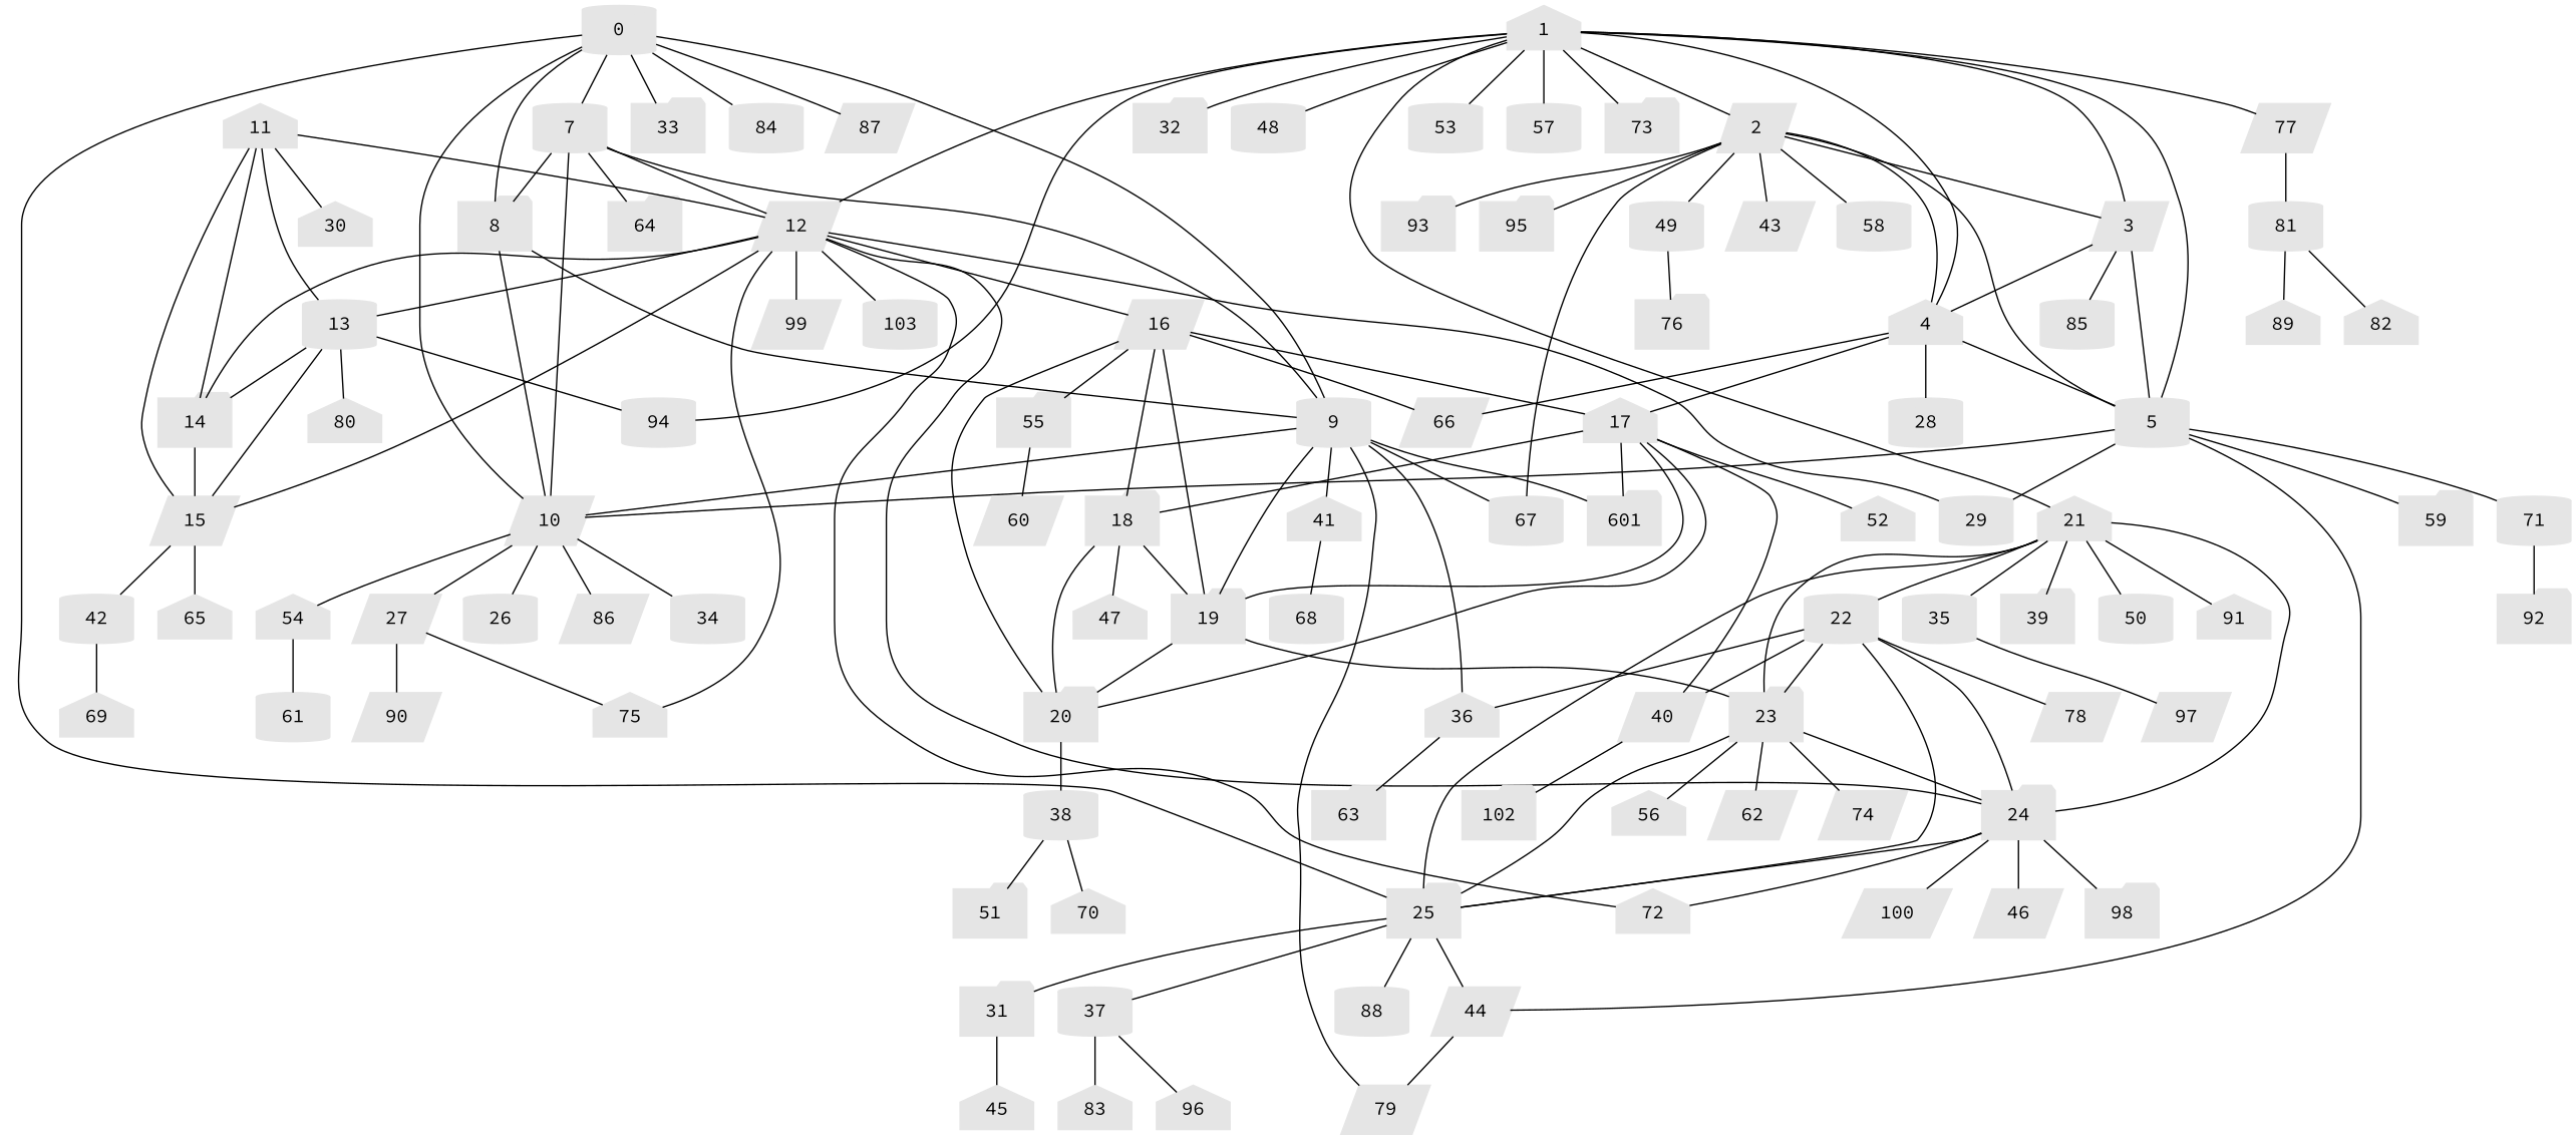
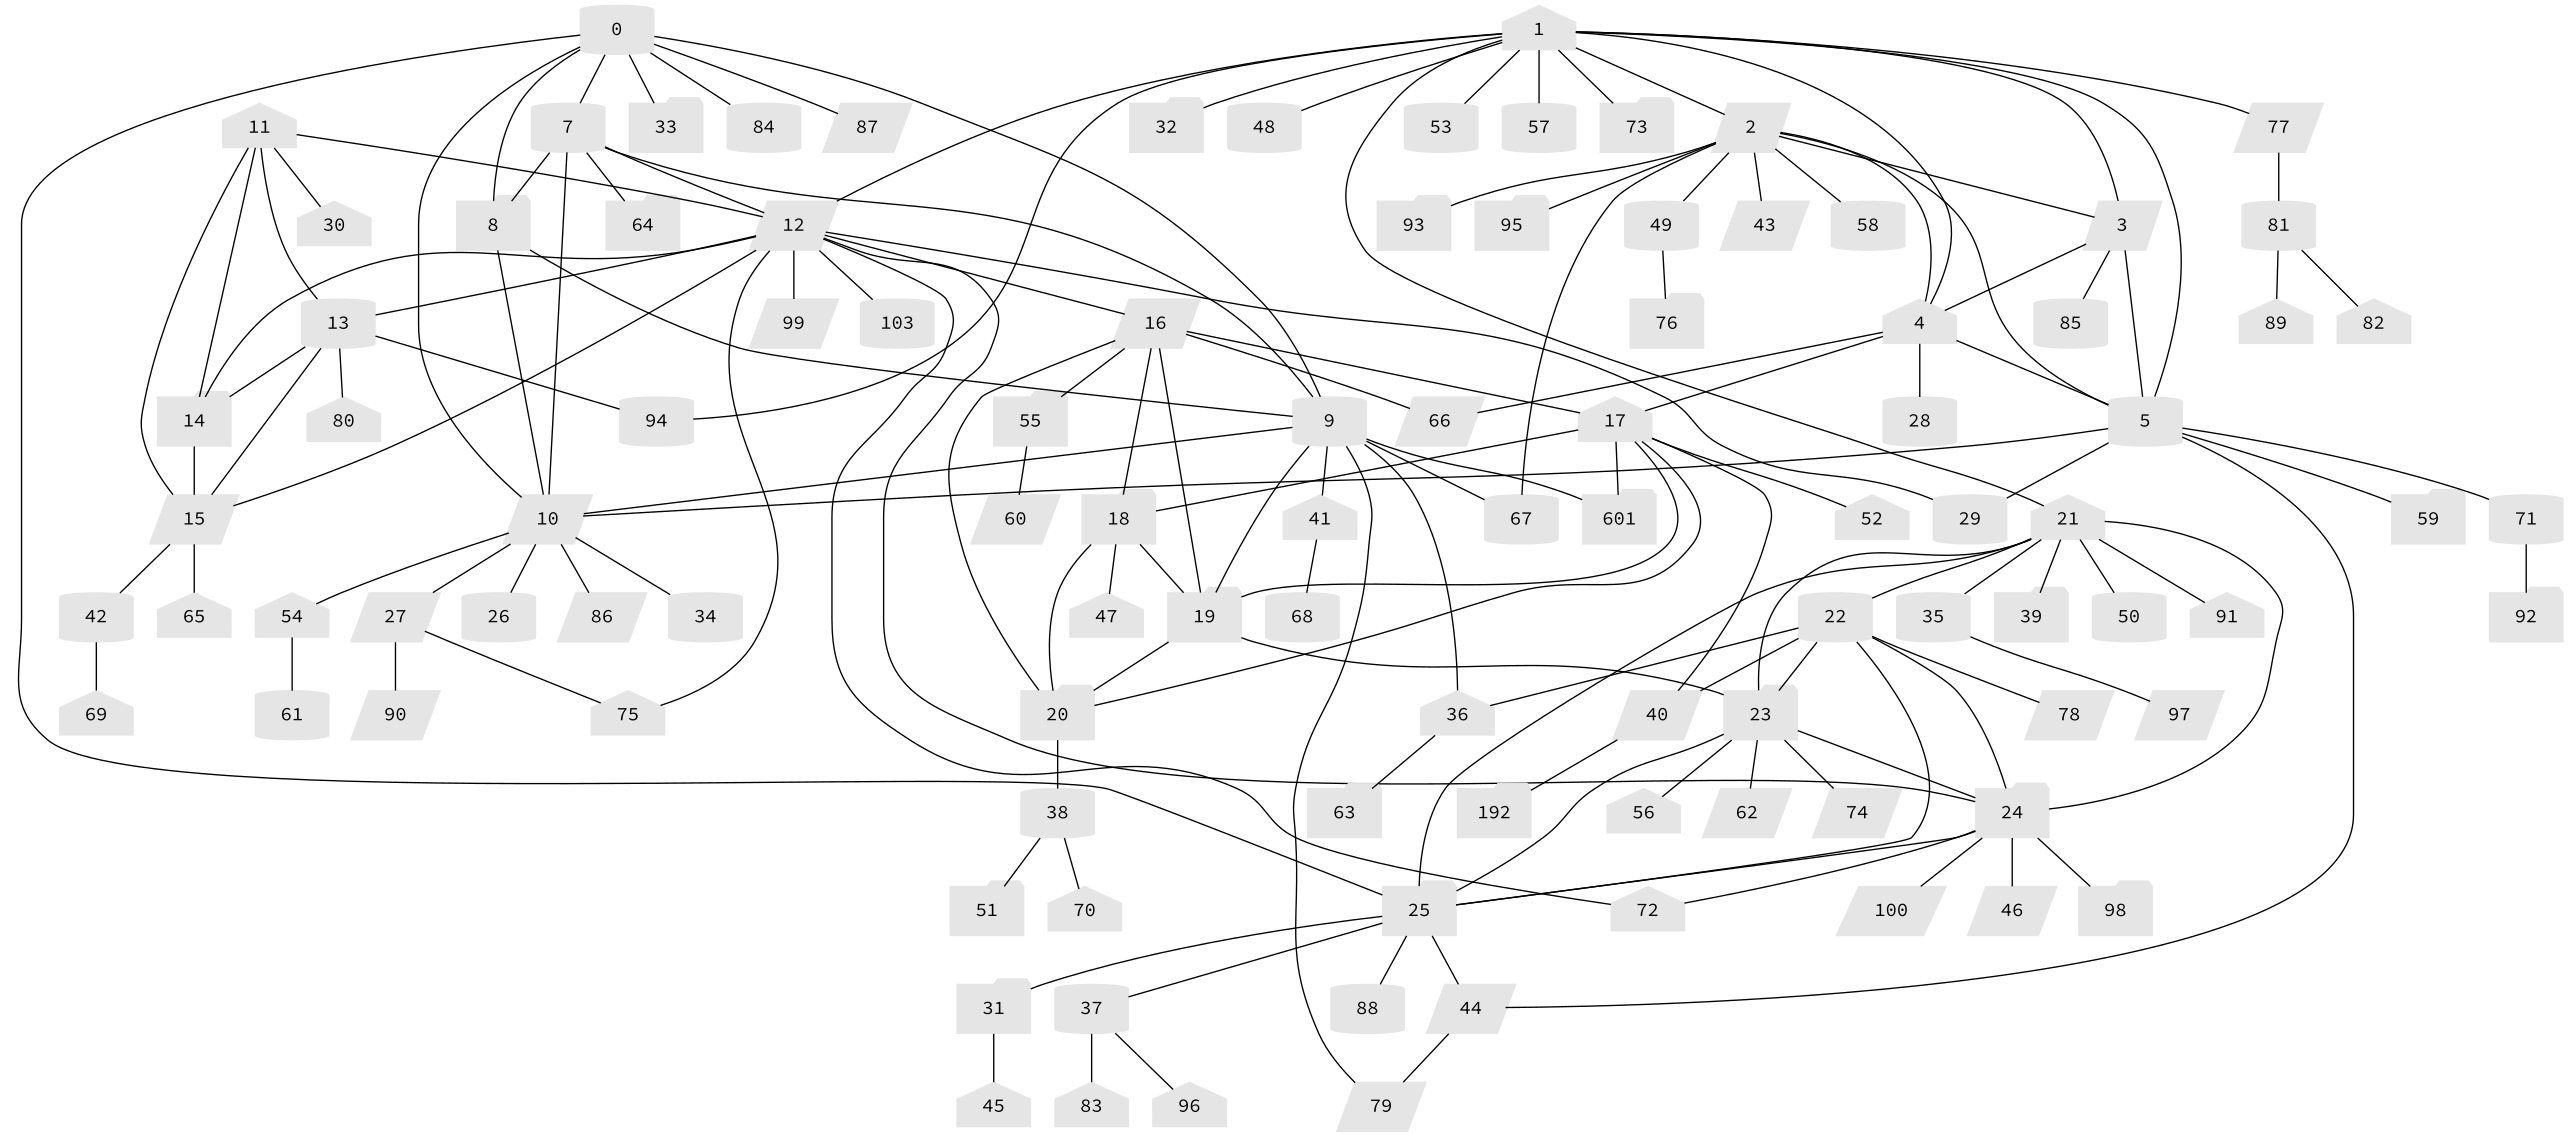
  graph {
    fontname="Source Code Pro"
    node [color=gray90 fontname="Source Code Pro" shape=cylinder style=filled]
    edge [fontname="Source Code Pro"]
    1 [shape=house]
    2 [shape=parallelogram]
    3 [shape=parallelogram]
    4 [shape=house]
    5
    12 [shape=parallelogram]
    21 [shape=house]
    32 [shape=folder]
    48
    53
    57
    73 [shape=folder]
    77 [shape=parallelogram]
    94
    43 [shape=parallelogram]
    49
    58
    67
    93 [shape=folder]
    95 [shape=folder]
    85
    17 [shape=house]
    28
    66 [shape=parallelogram]
    10 [shape=parallelogram]
    29
    44 [shape=parallelogram]
    59 [shape=folder]
    71
    13
    14 [shape=folder]
    15 [shape=parallelogram]
    16 [shape=parallelogram]
    24 [shape=folder]
    72 [shape=house]
    75 [shape=house]
    99 [shape=parallelogram]
    103
    25 [shape=folder]
    23 [shape=folder]
    22
    35
    39 [shape=folder]
    50
    91 [shape=house]
    81
    76 [shape=folder]
    19 [shape=folder]
    n49 [label=601 shape=folder]
    18 [shape=folder]
    20 [shape=folder]
    40 [shape=parallelogram]
    52 [shape=house]
    26
    27 [shape=parallelogram]
    34
    54 [shape=house]
    86 [shape=parallelogram]
    79 [shape=parallelogram]
    92 [shape=folder]
    n61 [label=0]
    7
    8 [shape=folder]
    9
    33 [shape=folder]
    84
    87 [shape=parallelogram]
    64 [shape=folder]
    36 [shape=house]
    41 [shape=house]
    31 [shape=folder]
    37
    88
    63 [shape=folder]
    68
    90 [shape=parallelogram]
    61
    11 [shape=house]
    30 [shape=house]
    80 [shape=house]
    42
    65 [shape=house]
    55 [shape=folder]
    46 [shape=parallelogram]
    98 [shape=folder]
    100 [shape=parallelogram]
    69 [shape=house]
    47 [shape=house]
    38
    60 [shape=parallelogram]
-   102 [shape=folder]
+   102 [shape=folder label=192]
    56 [shape=house]
    62 [shape=parallelogram]
    74 [shape=parallelogram]
    51 [shape=folder]
    70 [shape=house]
    78 [shape=parallelogram]
    97 [shape=parallelogram]
    45 [shape=house]
    83 [shape=house]
    96 [shape=house]
    82 [shape=house]
    89 [shape=house]
    1 -- 2
    1 -- 3
    1 -- 4
    1 -- 5
    1 -- 12
    1 -- 21
    1 -- 32
    1 -- 48
    1 -- 53
    1 -- 57
    1 -- 73
    1 -- 77
    1 -- 94
    2 -- 3
    2 -- 4
    2 -- 5
    2 -- 43
    2 -- 49
    2 -- 58
    2 -- 67
    2 -- 93
    2 -- 95
    3 -- 4
    3 -- 5
    3 -- 85
    4 -- 5
    4 -- 17
    4 -- 28
    4 -- 66
    5 -- 10
    5 -- 29
    5 -- 44
    5 -- 59
    5 -- 71
    12 -- 29
    12 -- 13
    12 -- 14
    12 -- 15
    12 -- 16
    12 -- 24
    12 -- 72
    12 -- 75
    12 -- 99
    12 -- 103
    21 -- 24
    21 -- 25
    21 -- 23
    21 -- 22
    21 -- 35
    21 -- 39
    21 -- 50
    21 -- 91
    77 -- 81
    49 -- 76
    17 -- 19
    17 -- n49
    17 -- 18
    17 -- 20
    17 -- 40
    17 -- 52
    10 -- 26
    10 -- 27
    10 -- 34
    10 -- 54
    10 -- 86
    44 -- 79
    71 -- 92
    13 -- 94
    13 -- 14
    13 -- 15
    13 -- 80
    14 -- 15
    15 -- 42
    15 -- 65
    16 -- 17
    16 -- 66
    16 -- 19
    16 -- 18
    16 -- 20
    16 -- 55
    24 -- 72
    24 -- 25
    24 -- 46
    24 -- 98
    24 -- 100
    25 -- 44
    25 -- 31
    25 -- 37
    25 -- 88
    23 -- 24
    23 -- 25
    23 -- 56
    23 -- 62
    23 -- 74
    22 -- 24
    22 -- 25
    22 -- 23
    22 -- 40
    22 -- 36
    22 -- 78
    35 -- 97
    81 -- 82
    81 -- 89
    19 -- 23
    19 -- 20
    18 -- 19
    18 -- 20
    18 -- 47
    20 -- 38
    40 -- 102
    27 -- 75
    27 -- 90
    54 -- 61
    n61 -- 10
    n61 -- 25
    n61 -- 7
    n61 -- 8
    n61 -- 9
    n61 -- 33
    n61 -- 84
    n61 -- 87
    7 -- 12
    7 -- 10
    7 -- 8
    7 -- 9
    7 -- 64
    8 -- 10
    8 -- 9
    9 -- 67
    9 -- 10
    9 -- 19
    9 -- n49
    9 -- 79
    9 -- 36
    9 -- 41
    36 -- 63
    41 -- 68
    31 -- 45
    37 -- 83
    37 -- 96
    11 -- 12
    11 -- 13
    11 -- 14
    11 -- 15
    11 -- 30
    42 -- 69
    55 -- 60
    38 -- 51
    38 -- 70
  }
